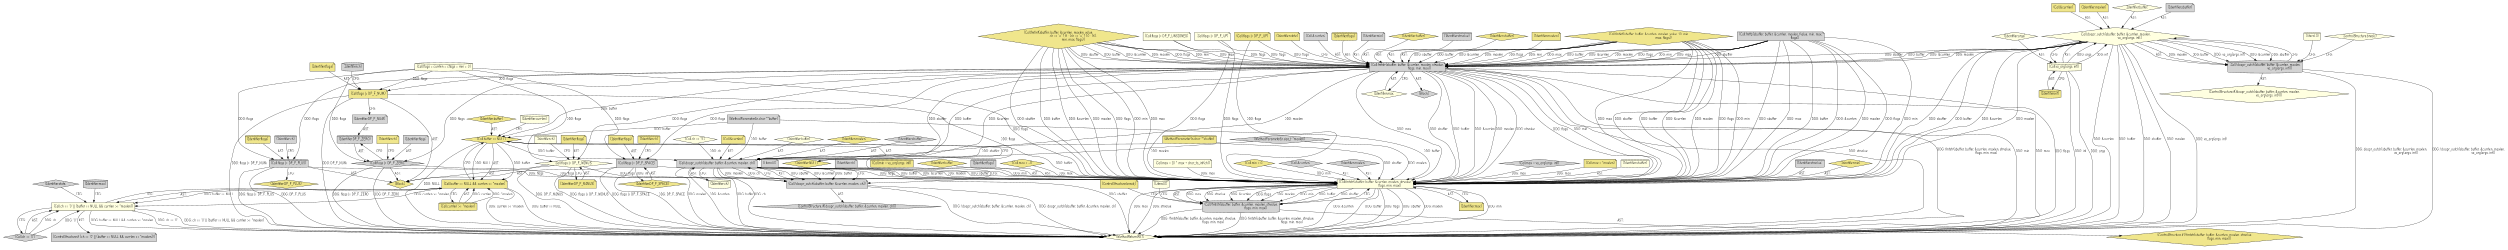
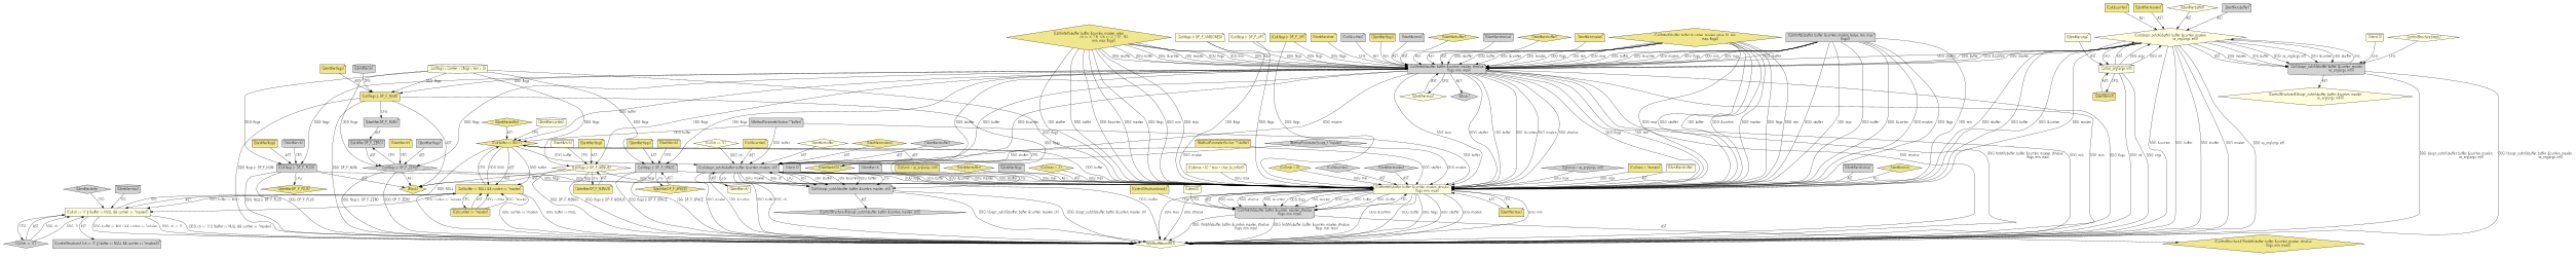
  digraph {
    fontname="Comic Neue"
    node [fillcolor=khaki fontname="Comic Neue" shape=diamond style=filled]
    edge [fontname="Comic Neue"]
    n1 [fillcolor=lightyellow label="(Call,doapr_outch(sbuffer, buffer, &currlen, maxlen,\n                            va_arg(args, int)))"]
    n2 [fillcolor=lightyellow label="(Call,va_arg(args, int))" shape=cylinder]
    n3 [fillcolor=lightgrey label="(Call,!doapr_outch(sbuffer, buffer, &currlen, maxlen,\n                            va_arg(args, int)))" shape=cylinder]
    n4 [fillcolor=lightgrey label="(Call,fmtstr(sbuffer, buffer, &currlen, maxlen, strvalue,\n                       flags, min, max))" shape=note]
    n5 [fillcolor=lightyellow label="(Call,fmtstr(sbuffer, buffer, &currlen, maxlen, strvalue,\n                            flags, min, max))" shape=note]
    n6 [fillcolor=lightyellow label="(MethodReturn,RET)"]
    n7 [label="(Identifier,int)" shape=cylinder]
    n8 [fillcolor=lightyellow label="(ControlStructure,if(!doapr_outch(sbuffer, buffer, &currlen, maxlen,\n                            va_arg(args, int))))"]
    n9 [label="(Call,buffer == NULL)"]
    n10 [fillcolor=lightgrey label="(Call,doapr_outch(sbuffer, buffer, &currlen, maxlen, ch))" shape=note]
    n11 [fillcolor=lightyellow label="(Call,flags |= DP_F_MINUS)"]
    n12 [fillcolor=lightgrey label="(Call,flags |= DP_F_PLUS)" shape=cylinder]
    n13 [fillcolor=lightgrey label="(Call,flags |= DP_F_SPACE)" shape=note]
    n14 [label="(Call,flags |= DP_F_NUM)" shape=note]
    n15 [fillcolor=lightgrey label="(Call,flags |= DP_F_ZERO)"]
    n16 [fillcolor=lightyellow label="(Identifier,max)"]
    n17 [fillcolor=lightgrey label="(Block,)"]
    n18 [fillcolor=lightgrey label="(Call,!fmtstr(sbuffer, buffer, &currlen, maxlen, strvalue,\n                            flags, min, max))" shape=cylinder]
    n19 [label="(Identifier,max)" shape=note]
    n20 [label="(Call,buffer == NULL && currlen >= *maxlen)" shape=note]
    n21 [label="(Identifier,NULL)"]
    n22 [fillcolor=lightgrey label="(Call,!doapr_outch(sbuffer, buffer, &currlen, maxlen, ch))" shape=note]
    n23 [fillcolor=lightyellow label="(Identifier,ch)" shape=cylinder]
    n24 [label="(Block,)"]
    n25 [label="(Identifier,DP_F_MINUS)" shape=note]
    n26 [label="(Identifier,DP_F_PLUS)"]
    n27 [label="(Identifier,DP_F_SPACE)"]
    n28 [fillcolor=lightgrey label="(Identifier,DP_F_NUM)" shape=note]
    n29 [fillcolor=lightgrey label="(Identifier,DP_F_ZERO)" shape=cylinder]
    n30 [fillcolor=lightyellow label="(Call,ch == '\0' || (buffer == NULL && currlen >= *maxlen))" shape=note]
    n31 [label="(Call,currlen >= *maxlen)" shape=cylinder]
    n32 [fillcolor=lightgrey label="(Call,ch == '\0')"]
    n33 [fillcolor=lightgrey label="(ControlStructure,if (ch == '\0' || (buffer == NULL && currlen >= *maxlen)))" shape=note]
    n34 [fillcolor=lightgrey label="(ControlStructure,if(!doapr_outch(sbuffer, buffer, &currlen, maxlen, ch)))"]
    n35 [label="(ControlStructure,if (!fmtstr(sbuffer, buffer, &currlen, maxlen, strvalue,\n                            flags, min, max)))"]
    n36 [fillcolor=lightgrey label="(Call,max = va_arg(args, int))"]
    n37 [fillcolor=lightgrey label="(Identifier,state)"]
    n38 [fillcolor=lightgrey label="(Identifier,ch)" shape=note]
-   n39 [fillcolor=lightyellow label="(Identifier,args)"]
+   n39 [fillcolor=lightyellow label="(Identifier,args)" shape=note]
    n40 [fillcolor=lightgrey label="(Identifier,sbuffer)"]
    n41 [label="(Call,max = *maxlen)" shape=note]
    n42 [label="(Identifier,flags)" shape=cylinder]
    n43 [fillcolor=lightyellow label="(Identifier,sbuffer)" shape=cylinder]
    n44 [fillcolor=lightgrey label="(Call,fmtfp(sbuffer, buffer, &currlen, maxlen, fvalue, min, max,\n                           flags))" shape=note]
    n45 [fillcolor=lightyellow label="(Literal,0)" shape=cylinder]
    n46 [label="(Call,&currlen)" shape=note]
    n47 [label="(Identifier,maxlen)"]
    n48 [fillcolor=lightgrey label="(Identifier,strvalue)" shape=cylinder]
    n49 [label="(Identifier,flags)" shape=note]
    n50 [fillcolor=lightgrey label="(MethodParameterIn,size_t *maxlen)"]
    n51 [label="(Identifier,min)"]
    n52 [label="(Identifier,ch)" shape=note]
    n53 [label="(Call,min = va_arg(args, int))" shape=cylinder]
    n54 [fillcolor=lightgrey label="(Identifier,min)" shape=note]
    n55 [fillcolor=lightyellow label="(Call,ch == '%')"]
    n56 [label="(Identifier,buffer)"]
    n57 [fillcolor=lightyellow label="(Identifier,ch)" shape=cylinder]
    n58 [fillcolor=lightgrey label="(Identifier,ch)" shape=cylinder]
    n59 [label="(Identifier,buffer)"]
    n60 [fillcolor=lightgrey label="(Identifier,ch)" shape=cylinder]
    n61 [label="(Identifier,ch)" shape=cylinder]
    n62 [fillcolor=lightgrey label="(Identifier,flags)" shape=note]
    n63 [fillcolor=lightgrey label="(Identifier,strvalue)" shape=cylinder]
    n64 [fillcolor=lightgrey label="(Identifier,flags)" shape=cylinder]
    n65 [fillcolor=lightgrey label="(Identifier,max)" shape=cylinder]
    n66 [label="(Identifier,sbuffer)"]
    n67 [label="(Call,max = -1)"]
    n68 [label="(Call,fmtint(sbuffer, buffer, &currlen, maxlen, value, 10, min,\n                            max, flags))"]
    n69 [label="(Call,fmtint(sbuffer, buffer, &currlen, maxlen, value,\n                            ch == 'o' ? 8 : (ch == 'u' ? 10 : 16),\n                            min, max, flags))"]
    n70 [fillcolor=lightyellow label="(Call,max = 10 * max + char_to_int(ch))" shape=note]
    n71 [fillcolor=lightyellow label="(Call,flags |= DP_F_UNSIGNED)" shape=note]
    n72 [label="(Identifier,flags)" shape=note]
    n73 [label="(Call,&currlen)" shape=note]
    n74 [fillcolor=lightgrey label="(MethodParameterIn,char **buffer)" shape=note]
    n75 [label="(Call,min = 0)"]
    n76 [label="(Identifier,maxlen)" shape=note]
    n77 [label="(MethodParameterIn,char **sbuffer)" shape=cylinder]
    n78 [label="(Identifier,maxlen)" shape=note]
    n79 [label="(Identifier,state)" shape=note]
    n80 [fillcolor=lightgrey label="(Call,&currlen)"]
    n81 [fillcolor=lightyellow label="(Identifier,buffer)"]
    n82 [label="(ControlStructure,break;)" shape=note]
    n83 [label="(Identifier,flags)" shape=note]
    n84 [label="(Identifier,flags)" shape=cylinder]
    n85 [fillcolor=lightyellow label="(Identifier,buffer)"]
    n86 [fillcolor=lightgrey label="(Identifier,maxlen)"]
    n87 [fillcolor=lightyellow label="(Call,flags = currlen = cflags = min = 0)" shape=cylinder]
    n88 [fillcolor=lightyellow label="(Call,flags |= DP_F_UP)" shape=note]
    n89 [label="(Call,flags |= DP_F_UP)" shape=note]
    n90 [fillcolor=lightgrey label="(Literal,0)" shape=note]
    n91 [fillcolor=lightyellow label="(Literal,0)" shape=cylinder]
    n92 [fillcolor=lightgrey label="(Call,&currlen)" shape=note]
    n93 [label="(Identifier,buffer)"]
    n94 [fillcolor=lightyellow label="(Identifier,currlen)" shape=cylinder]
    n95 [fillcolor=lightgrey label="(Identifier,sbuffer)" shape=note]
    n96 [fillcolor=lightyellow label="(ControlStructure,break;)"]
    n1 -> n2 [label="CFG: "]
    n1 -> n3 [label="AST: "]
    n1 -> n3 [label="DDG: maxlen"]
    n1 -> n3 [label="DDG: buffer"]
    n1 -> n3 [label="DDG: va_arg(args, int)"]
    n1 -> n3 [label="DDG: &currlen"]
    n1 -> n3 [label="DDG: sbuffer"]
    n1 -> n4 [label="DDG: sbuffer"]
    n1 -> n4 [label="DDG: buffer"]
    n1 -> n4 [label="DDG: &currlen"]
    n1 -> n4 [label="DDG: maxlen"]
    n1 -> n5 [label="DDG: sbuffer"]
    n1 -> n5 [label="DDG: buffer"]
    n1 -> n5 [label="DDG: &currlen"]
    n1 -> n5 [label="DDG: maxlen"]
    n1 -> n6 [label="DDG: &currlen"]
    n1 -> n6 [label="DDG: buffer"]
    n1 -> n6 [label="DDG: sbuffer"]
    n1 -> n6 [label="DDG: maxlen"]
    n1 -> n6 [label="DDG: va_arg(args, int)"]
    n2 -> n1 [label="AST: "]
    n2 -> n1 [label="DDG: args"]
    n2 -> n1 [label="DDG: int"]
    n2 -> n6 [label="DDG: int"]
    n2 -> n6 [label="DDG: args"]
    n2 -> n7 [label="CFG: "]
    n3 -> n1 [label="CFG: "]
    n3 -> n6 [label="DDG: doapr_outch(sbuffer, buffer, &currlen, maxlen,\n                            va_arg(args, int))"]
    n3 -> n6 [label="DDG: !doapr_outch(sbuffer, buffer, &currlen, maxlen,\n                            va_arg(args, int))"]
    n3 -> n8 [label="AST: "]
    n4 -> n5 [label="DDG: sbuffer"]
    n4 -> n5 [label="DDG: buffer"]
    n4 -> n5 [label="DDG: &currlen"]
    n4 -> n5 [label="DDG: maxlen"]
    n4 -> n5 [label="DDG: strvalue"]
    n4 -> n5 [label="DDG: flags"]
    n4 -> n5 [label="DDG: min"]
    n4 -> n5 [label="DDG: max"]
    n4 -> n6 [label="DDG: strvalue"]
    n4 -> n6 [label="DDG: fmtstr(sbuffer, buffer, &currlen, maxlen, strvalue,\n                       flags, min, max)"]
    n4 -> n6 [label="DDG: min"]
    n4 -> n6 [label="DDG: max"]
    n4 -> n6 [label="DDG: flags"]
    n4 -> n9 [label="DDG: buffer"]
    n4 -> n10 [label="DDG: sbuffer"]
    n4 -> n10 [label="DDG: buffer"]
    n4 -> n10 [label="DDG: &currlen"]
    n4 -> n10 [label="DDG: maxlen"]
    n4 -> n11 [label="DDG: flags"]
    n4 -> n12 [label="DDG: flags"]
    n4 -> n13 [label="DDG: flags"]
    n4 -> n14 [label="DDG: flags"]
    n4 -> n15 [label="DDG: flags"]
    n4 -> n16 [label="CFG: "]
    n4 -> n17 [label="AST: "]
    n5 -> n6 [label="DDG: buffer"]
    n5 -> n6 [label="DDG: flags"]
    n5 -> n6 [label="DDG: sbuffer"]
    n5 -> n6 [label="DDG: maxlen"]
    n5 -> n6 [label="DDG: min"]
    n5 -> n6 [label="DDG: max"]
    n5 -> n6 [label="DDG: strvalue"]
    n5 -> n6 [label="DDG: &currlen"]
    n5 -> n18 [label="AST: "]
    n5 -> n18 [label="DDG: max"]
    n5 -> n18 [label="DDG: strvalue"]
    n5 -> n18 [label="DDG: &currlen"]
    n5 -> n18 [label="DDG: flags"]
    n5 -> n18 [label="DDG: maxlen"]
    n5 -> n18 [label="DDG: min"]
    n5 -> n18 [label="DDG: buffer"]
    n5 -> n18 [label="DDG: sbuffer"]
    n5 -> n19 [label="CFG: "]
    n7 -> n2 [label="AST: "]
    n9 -> n5 [label="DDG: buffer"]
    n9 -> n6 [label="DDG: NULL"]
    n9 -> n10 [label="DDG: buffer"]
    n9 -> n20 [label="AST: "]
    n9 -> n20 [label="DDG: buffer"]
    n9 -> n20 [label="DDG: NULL"]
    n9 -> n21 [label="CFG: "]
    n10 -> n5 [label="DDG: sbuffer"]
    n10 -> n5 [label="DDG: buffer"]
    n10 -> n5 [label="DDG: &currlen"]
    n10 -> n5 [label="DDG: maxlen"]
    n10 -> n6 [label="DDG: maxlen"]
    n10 -> n6 [label="DDG: &currlen"]
    n10 -> n6 [label="DDG: buffer"]
    n10 -> n6 [label="DDG: ch"]
    n10 -> n6 [label="DDG: sbuffer"]
    n10 -> n22 [label="AST: "]
    n10 -> n22 [label="DDG: sbuffer"]
    n10 -> n22 [label="DDG: &currlen"]
    n10 -> n22 [label="DDG: buffer"]
    n10 -> n22 [label="DDG: maxlen"]
    n10 -> n22 [label="DDG: ch"]
    n10 -> n23 [label="CFG: "]
    n11 -> n5 [label="DDG: flags"]
    n11 -> n6 [label="DDG: flags |= DP_F_MINUS"]
    n11 -> n6 [label="DDG: DP_F_MINUS"]
    n11 -> n24 [label="AST: "]
    n11 -> n25 [label="CFG: "]
    n12 -> n5 [label="DDG: flags"]
    n12 -> n6 [label="DDG: flags |= DP_F_PLUS"]
    n12 -> n6 [label="DDG: DP_F_PLUS"]
    n12 -> n24 [label="AST: "]
    n12 -> n26 [label="CFG: "]
    n13 -> n5 [label="DDG: flags"]
    n13 -> n6 [label="DDG: DP_F_SPACE"]
    n13 -> n6 [label="DDG: flags |= DP_F_SPACE"]
    n13 -> n24 [label="AST: "]
-   n13 -> n27 [label="DDG: int"]
+   n13 -> n27 [label="CFG: "]
    n14 -> n5 [label="DDG: flags"]
    n14 -> n6 [label="DDG: DP_F_NUM"]
    n14 -> n6 [label="DDG: flags |= DP_F_NUM"]
    n14 -> n24 [label="AST: "]
    n14 -> n28 [label="CFG: "]
    n15 -> n5 [label="DDG: flags"]
    n15 -> n6 [label="DDG: flags |= DP_F_ZERO"]
    n15 -> n6 [label="DDG: DP_F_ZERO"]
    n15 -> n24 [label="AST: "]
    n15 -> n29 [label="CFG: "]
    n16 -> n4 [label="AST: "]
    n18 -> n5 [label="CFG: "]
    n18 -> n6 [label="DDG: !fmtstr(sbuffer, buffer, &currlen, maxlen, strvalue,\n                            flags, min, max)"]
    n18 -> n6 [label="DDG: fmtstr(sbuffer, buffer, &currlen, maxlen, strvalue,\n                            flags, min, max)"]
    n18 -> n35 [label="AST: "]
    n19 -> n5 [label="AST: "]
    n20 -> n6 [label="DDG: currlen >= *maxlen"]
    n20 -> n6 [label="DDG: buffer == NULL"]
    n20 -> n9 [label="CFG: "]
    n20 -> n30 [label="AST: "]
    n20 -> n30 [label="DDG: buffer == NULL"]
    n20 -> n30 [label="DDG: currlen >= *maxlen"]
    n20 -> n31 [label="CFG: "]
    n21 -> n9 [label="AST: "]
    n22 -> n6 [label="DDG: !doapr_outch(sbuffer, buffer, &currlen, maxlen, ch)"]
    n22 -> n6 [label="DDG: doapr_outch(sbuffer, buffer, &currlen, maxlen, ch)"]
    n22 -> n10 [label="CFG: "]
    n22 -> n34 [label="AST: "]
    n23 -> n10 [label="AST: "]
    n25 -> n11 [label="AST: "]
    n27 -> n13 [label="AST: "]
    n28 -> n29 [label="AST: "]
    n29 -> n15 [label="AST: "]
    n30 -> n6 [label="DDG: ch == '\0' || (buffer == NULL && currlen >= *maxlen)"]
    n30 -> n6 [label="DDG: buffer == NULL && currlen >= *maxlen"]
    n30 -> n6 [label="DDG: ch == '\0'"]
    n30 -> n20 [label="CFG: "]
    n30 -> n32 [label="CFG: "]
    n30 -> n33 [label="AST: "]
    n31 -> n20 [label="AST: "]
    n31 -> n20 [label="DDG: currlen"]
    n31 -> n20 [label="DDG: *maxlen"]
    n32 -> n30 [label="AST: "]
    n32 -> n30 [label="DDG: ch"]
    n32 -> n30 [label="DDG: '\0'"]
    n36 -> n5 [label="DDG: max"]
    n37 -> n30 [label="CFG: "]
    n38 -> n22 [label="CFG: "]
    n39 -> n2 [label="AST: "]
    n40 -> n10 [label="AST: "]
    n41 -> n5 [label="DDG: max"]
    n42 -> n4 [label="AST: "]
    n43 -> n5 [label="AST: "]
    n44 -> n4 [label="DDG: sbuffer"]
    n44 -> n4 [label="DDG: buffer"]
    n44 -> n4 [label="DDG: &currlen"]
    n44 -> n4 [label="DDG: maxlen"]
    n44 -> n4 [label="DDG: flags"]
    n44 -> n4 [label="DDG: min"]
    n44 -> n4 [label="DDG: max"]
    n44 -> n5 [label="DDG: sbuffer"]
    n44 -> n5 [label="DDG: buffer"]
    n44 -> n5 [label="DDG: &currlen"]
    n44 -> n5 [label="DDG: maxlen"]
    n44 -> n5 [label="DDG: flags"]
    n44 -> n5 [label="DDG: min"]
    n44 -> n5 [label="DDG: max"]
    n45 -> n3 [label="CFG: "]
    n46 -> n10 [label="AST: "]
    n47 -> n10 [label="AST: "]
    n48 -> n5 [label="AST: "]
    n49 -> n13 [label="AST: "]
    n50 -> n5 [label="DDG: maxlen"]
    n50 -> n10 [label="DDG: maxlen"]
    n51 -> n5 [label="AST: "]
    n52 -> n15 [label="CFG: "]
    n53 -> n5 [label="DDG: min"]
    n54 -> n4 [label="AST: "]
    n55 -> n10 [label="DDG: ch"]
    n56 -> n5 [label="AST: "]
    n57 -> n11 [label="CFG: "]
    n58 -> n14 [label="CFG: "]
    n59 -> n4 [label="AST: "]
    n60 -> n12 [label="CFG: "]
    n61 -> n13 [label="CFG: "]
    n62 -> n15 [label="AST: "]
    n63 -> n4 [label="AST: "]
    n64 -> n5 [label="AST: "]
    n65 -> n30 [label="CFG: "]
    n66 -> n4 [label="AST: "]
    n67 -> n5 [label="DDG: max"]
    n68 -> n4 [label="DDG: sbuffer"]
    n68 -> n4 [label="DDG: buffer"]
    n68 -> n4 [label="DDG: &currlen"]
    n68 -> n4 [label="DDG: maxlen"]
    n68 -> n4 [label="DDG: flags"]
    n68 -> n4 [label="DDG: min"]
    n68 -> n4 [label="DDG: max"]
    n68 -> n5 [label="DDG: sbuffer"]
    n68 -> n5 [label="DDG: buffer"]
    n68 -> n5 [label="DDG: &currlen"]
    n68 -> n5 [label="DDG: maxlen"]
    n68 -> n5 [label="DDG: flags"]
    n68 -> n5 [label="DDG: min"]
    n68 -> n5 [label="DDG: max"]
    n69 -> n4 [label="DDG: sbuffer"]
    n69 -> n4 [label="DDG: buffer"]
    n69 -> n4 [label="DDG: &currlen"]
    n69 -> n4 [label="DDG: maxlen"]
    n69 -> n4 [label="DDG: flags"]
    n69 -> n4 [label="DDG: min"]
    n69 -> n4 [label="DDG: max"]
    n69 -> n5 [label="DDG: sbuffer"]
    n69 -> n5 [label="DDG: buffer"]
    n69 -> n5 [label="DDG: &currlen"]
    n69 -> n5 [label="DDG: maxlen"]
    n69 -> n5 [label="DDG: flags"]
    n69 -> n5 [label="DDG: min"]
    n69 -> n5 [label="DDG: max"]
    n70 -> n5 [label="DDG: max"]
    n71 -> n4 [label="DDG: flags"]
    n71 -> n5 [label="DDG: flags"]
    n72 -> n14 [label="AST: "]
    n73 -> n1 [label="AST: "]
    n74 -> n5 [label="DDG: buffer"]
    n74 -> n9 [label="DDG: buffer"]
    n74 -> n10 [label="DDG: buffer"]
    n75 -> n5 [label="DDG: min"]
    n76 -> n1 [label="AST: "]
    n77 -> n5 [label="DDG: sbuffer"]
    n77 -> n10 [label="DDG: sbuffer"]
    n78 -> n4 [label="AST: "]
    n79 -> n4 [label="CFG: "]
    n80 -> n5 [label="AST: "]
    n81 -> n10 [label="AST: "]
    n82 -> n18 [label="CFG: "]
    n83 -> n11 [label="AST: "]
    n84 -> n12 [label="AST: "]
    n85 -> n1 [label="AST: "]
    n86 -> n5 [label="AST: "]
    n87 -> n5 [label="DDG: flags"]
    n87 -> n11 [label="DDG: flags"]
    n87 -> n12 [label="DDG: flags"]
    n87 -> n13 [label="DDG: flags"]
    n87 -> n14 [label="DDG: flags"]
    n87 -> n15 [label="DDG: flags"]
    n88 -> n4 [label="DDG: flags"]
    n88 -> n5 [label="DDG: flags"]
    n89 -> n4 [label="DDG: flags"]
    n89 -> n5 [label="DDG: flags"]
    n90 -> n22 [label="CFG: "]
    n91 -> n18 [label="CFG: "]
    n92 -> n4 [label="AST: "]
    n93 -> n9 [label="AST: "]
    n94 -> n9 [label="CFG: "]
    n95 -> n1 [label="AST: "]
    n96 -> n3 [label="CFG: "]
  }
